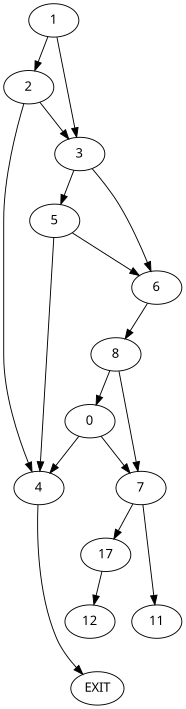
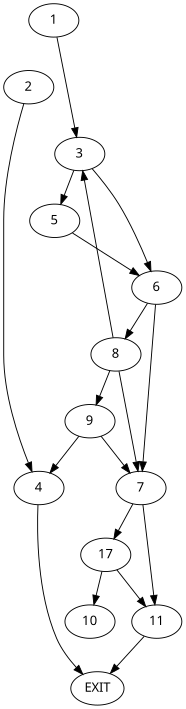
  digraph {
    fontname="Noto Sans"
    node [fontname="Noto Sans"]
    edge [fontname="Noto Sans"]
    1
    2
    3
    n4 [label=EXIT]
    4
    5
    6
    7
    8
    n10 [label=17]
    11
-   9 [label=0]
-   12
-   1 -> 2
+   9
+   12 [label=10]
    1 -> 3
-   2 -> 3
+   8 -> 3
    2 -> 4
    3 -> 5
    3 -> 6
    4 -> n4
-   5 -> 4
    5 -> 6
+   6 -> 7
    6 -> 8
    7 -> n10
    7 -> 11
    8 -> 7
    8 -> 9
+   n10 -> 11
    n10 -> 12
+   11 -> n4
    9 -> 4
    9 -> 7
  }
